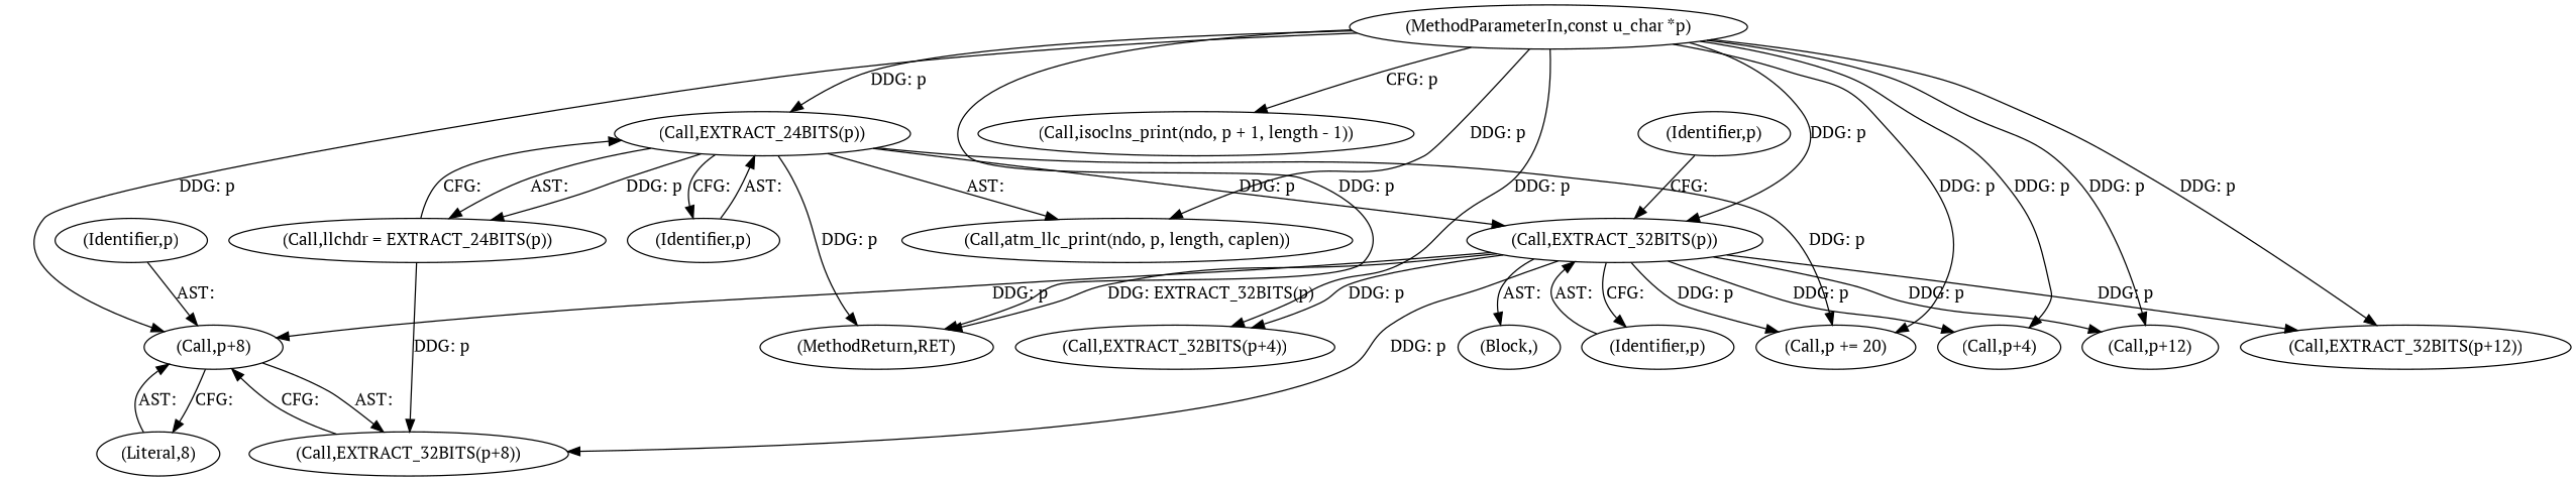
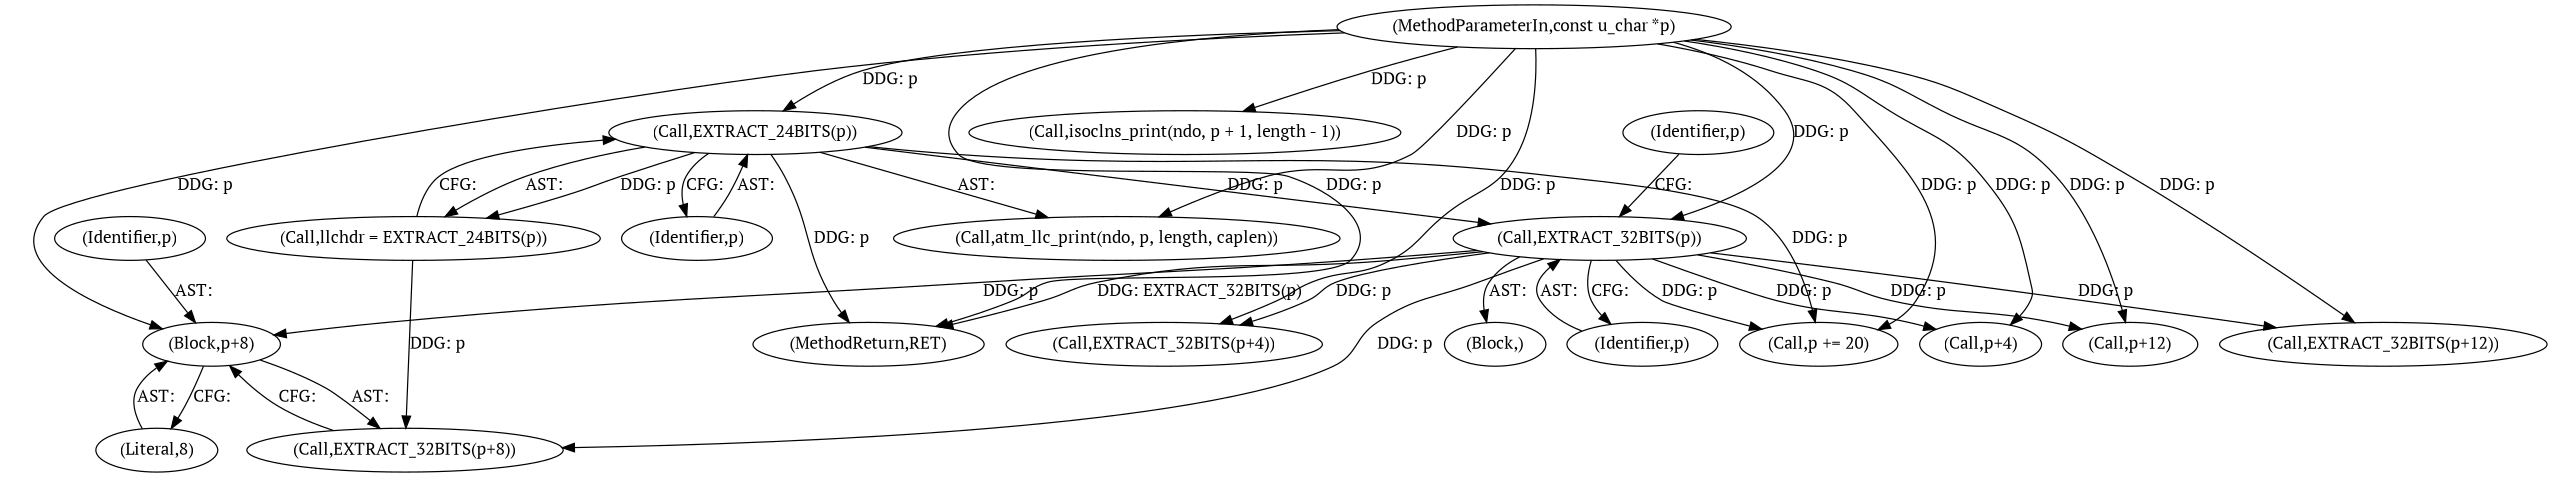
  digraph {
    fontname="PT Serif"
    node [fontname="PT Serif"]
    edge [fontname="PT Serif"]
-   n1 [label="(Call,p+8)"]
+   n1 [label="(Block,p+8)"]
    n2 [label="(Call,EXTRACT_32BITS(p+8))"]
    n3 [label="(Literal,8)"]
    n4 [label="(MethodParameterIn,const u_char *p)"]
    n5 [label="(Call,EXTRACT_32BITS(p))"]
    n6 [label="(Call,EXTRACT_24BITS(p))"]
    n7 [label="(Call,isoclns_print(ndo, p + 1, length - 1))"]
    n8 [label="(Call,EXTRACT_32BITS(p+4))"]
    n9 [label="(MethodReturn,RET)"]
    n10 [label="(Call,p+4)"]
    n11 [label="(Call,atm_llc_print(ndo, p, length, caplen))"]
    n12 [label="(Call,p+12)"]
    n13 [label="(Call,EXTRACT_32BITS(p+12))"]
    n14 [label="(Call,p += 20)"]
    n15 [label="(Block,)"]
    n16 [label="(Identifier,p)"]
    n17 [label="(Identifier,p)"]
    n18 [label="(Call,llchdr = EXTRACT_24BITS(p))"]
    n19 [label="(Identifier,p)"]
    n20 [label="(Identifier,p)"]
    n1 -> n2 [label="AST: "]
    n1 -> n3 [label="CFG: "]
    n2 -> n1 [label="CFG: "]
    n3 -> n1 [label="AST: "]
    n4 -> n1 [label="DDG: p"]
    n4 -> n5 [label="DDG: p"]
    n4 -> n6 [label="DDG: p"]
-   n4 -> n7 [label="CFG: p"]
+   n4 -> n7 [label="DDG: p"]
    n4 -> n8 [label="DDG: p"]
    n4 -> n9 [label="DDG: p"]
    n4 -> n10 [label="DDG: p"]
    n4 -> n11 [label="DDG: p"]
    n4 -> n12 [label="DDG: p"]
    n4 -> n13 [label="DDG: p"]
    n4 -> n14 [label="DDG: p"]
    n5 -> n1 [label="DDG: p"]
    n5 -> n2 [label="DDG: p"]
    n5 -> n8 [label="DDG: p"]
    n5 -> n9 [label="DDG: EXTRACT_32BITS(p)"]
    n5 -> n10 [label="DDG: p"]
    n5 -> n12 [label="DDG: p"]
    n5 -> n13 [label="DDG: p"]
    n5 -> n14 [label="DDG: p"]
    n5 -> n15 [label="AST: "]
    n5 -> n16 [label="CFG: "]
    n6 -> n5 [label="DDG: p"]
    n6 -> n9 [label="DDG: p"]
    n6 -> n11 [label="AST: "]
    n6 -> n14 [label="DDG: p"]
    n6 -> n17 [label="CFG: "]
    n6 -> n18 [label="AST: "]
    n6 -> n18 [label="DDG: p"]
    n16 -> n5 [label="AST: "]
    n17 -> n6 [label="AST: "]
    n18 -> n2 [label="DDG: p"]
    n18 -> n6 [label="CFG: "]
    n19 -> n1 [label="AST: "]
    n20 -> n5 [label="CFG: "]
  }
